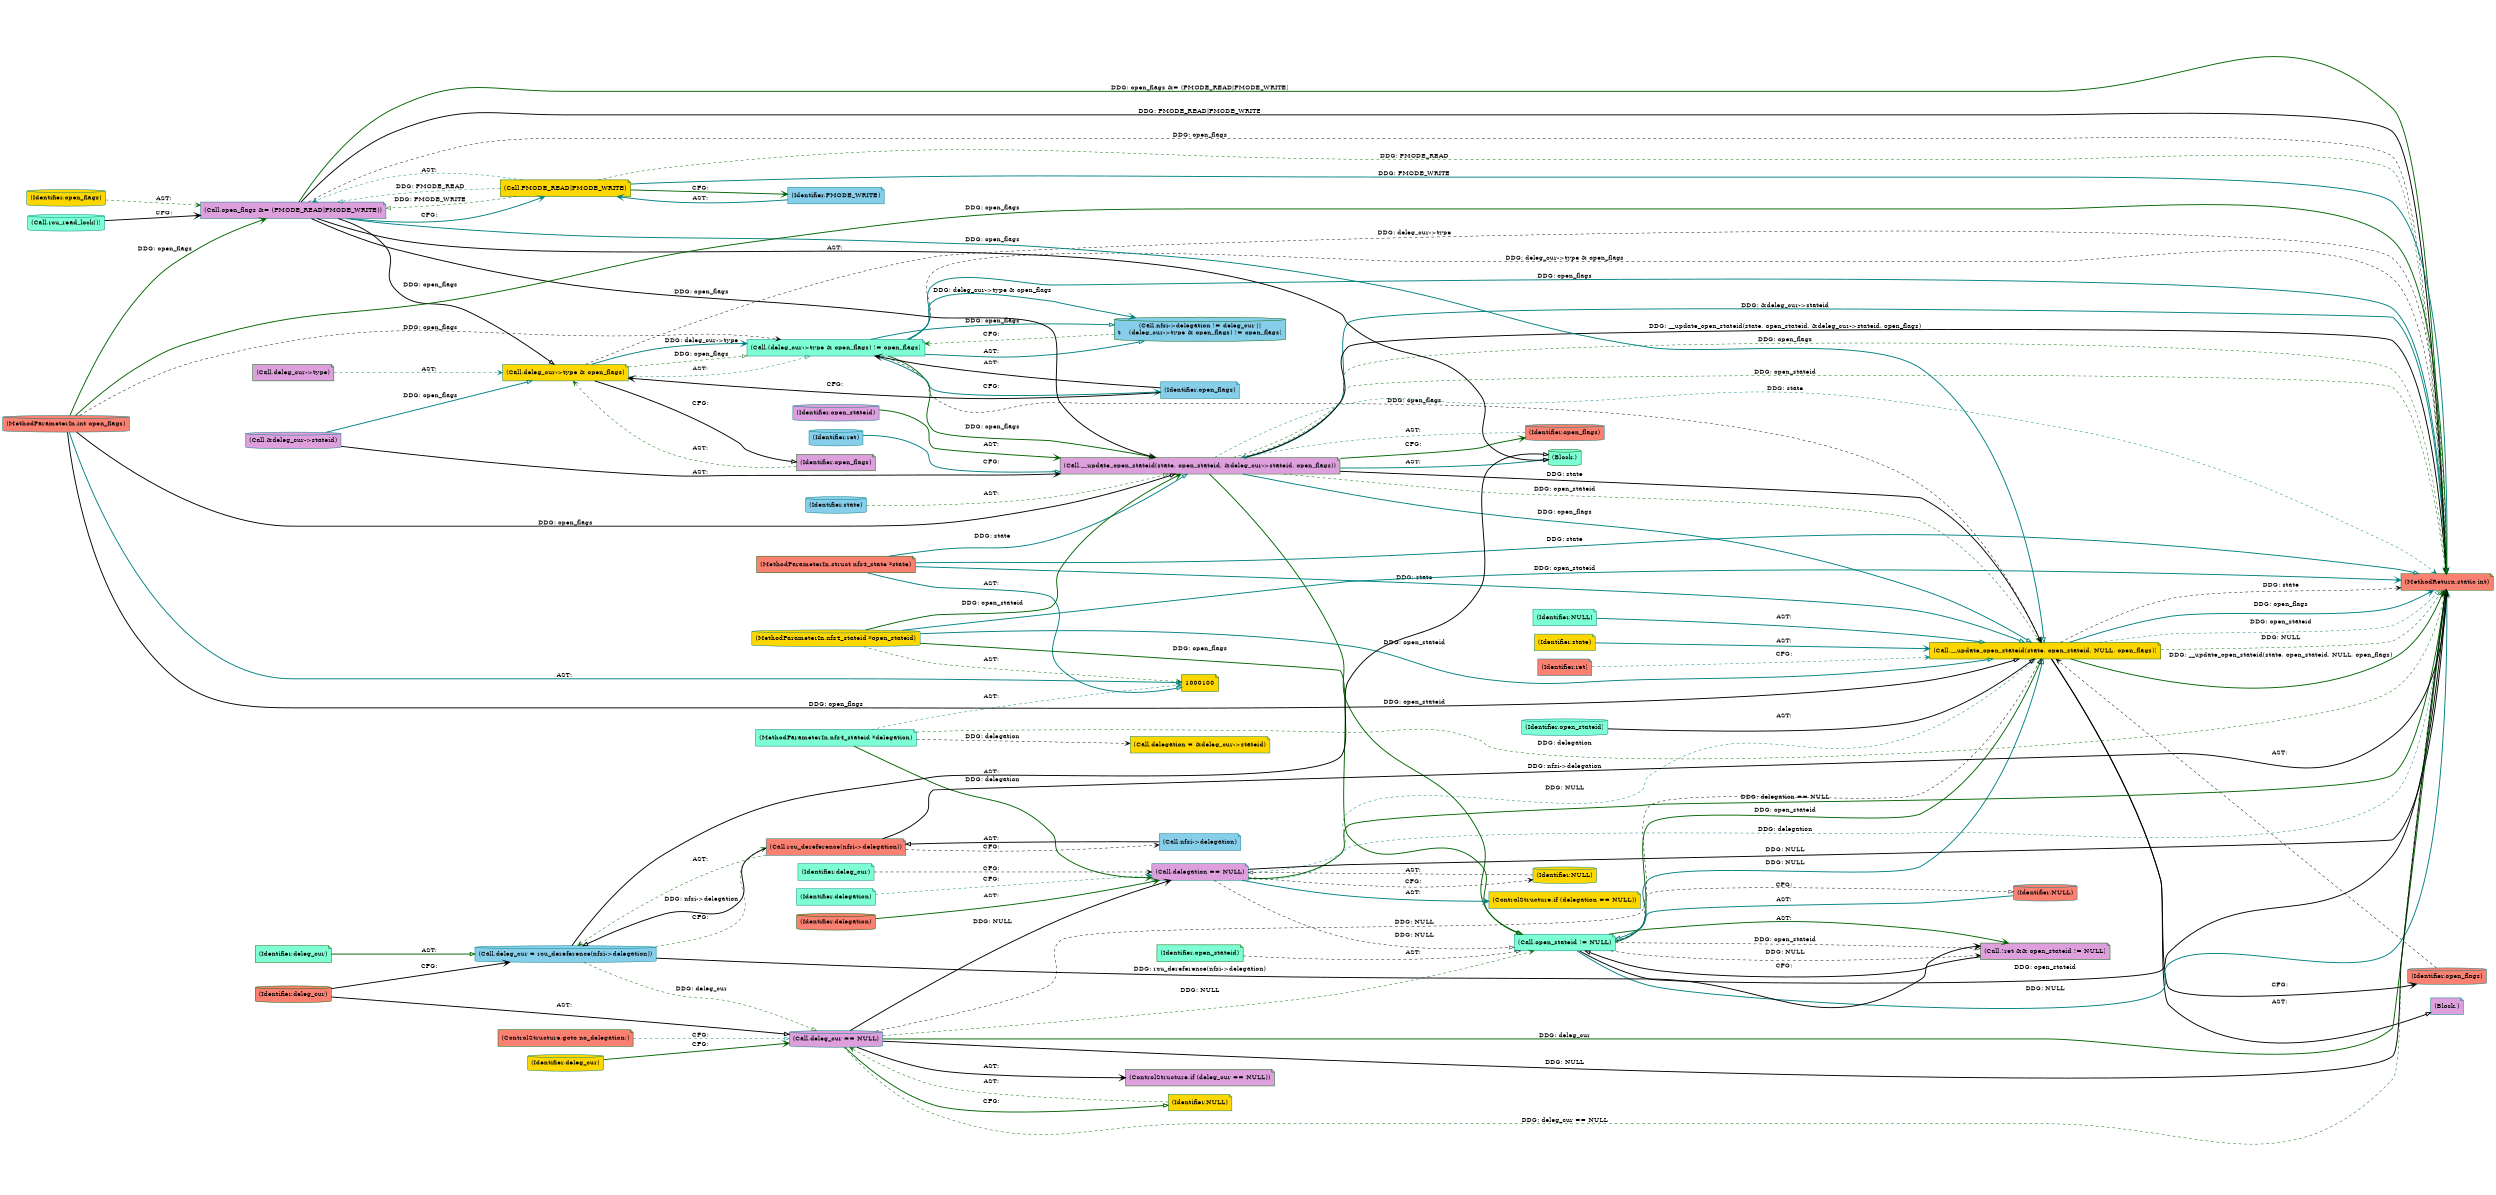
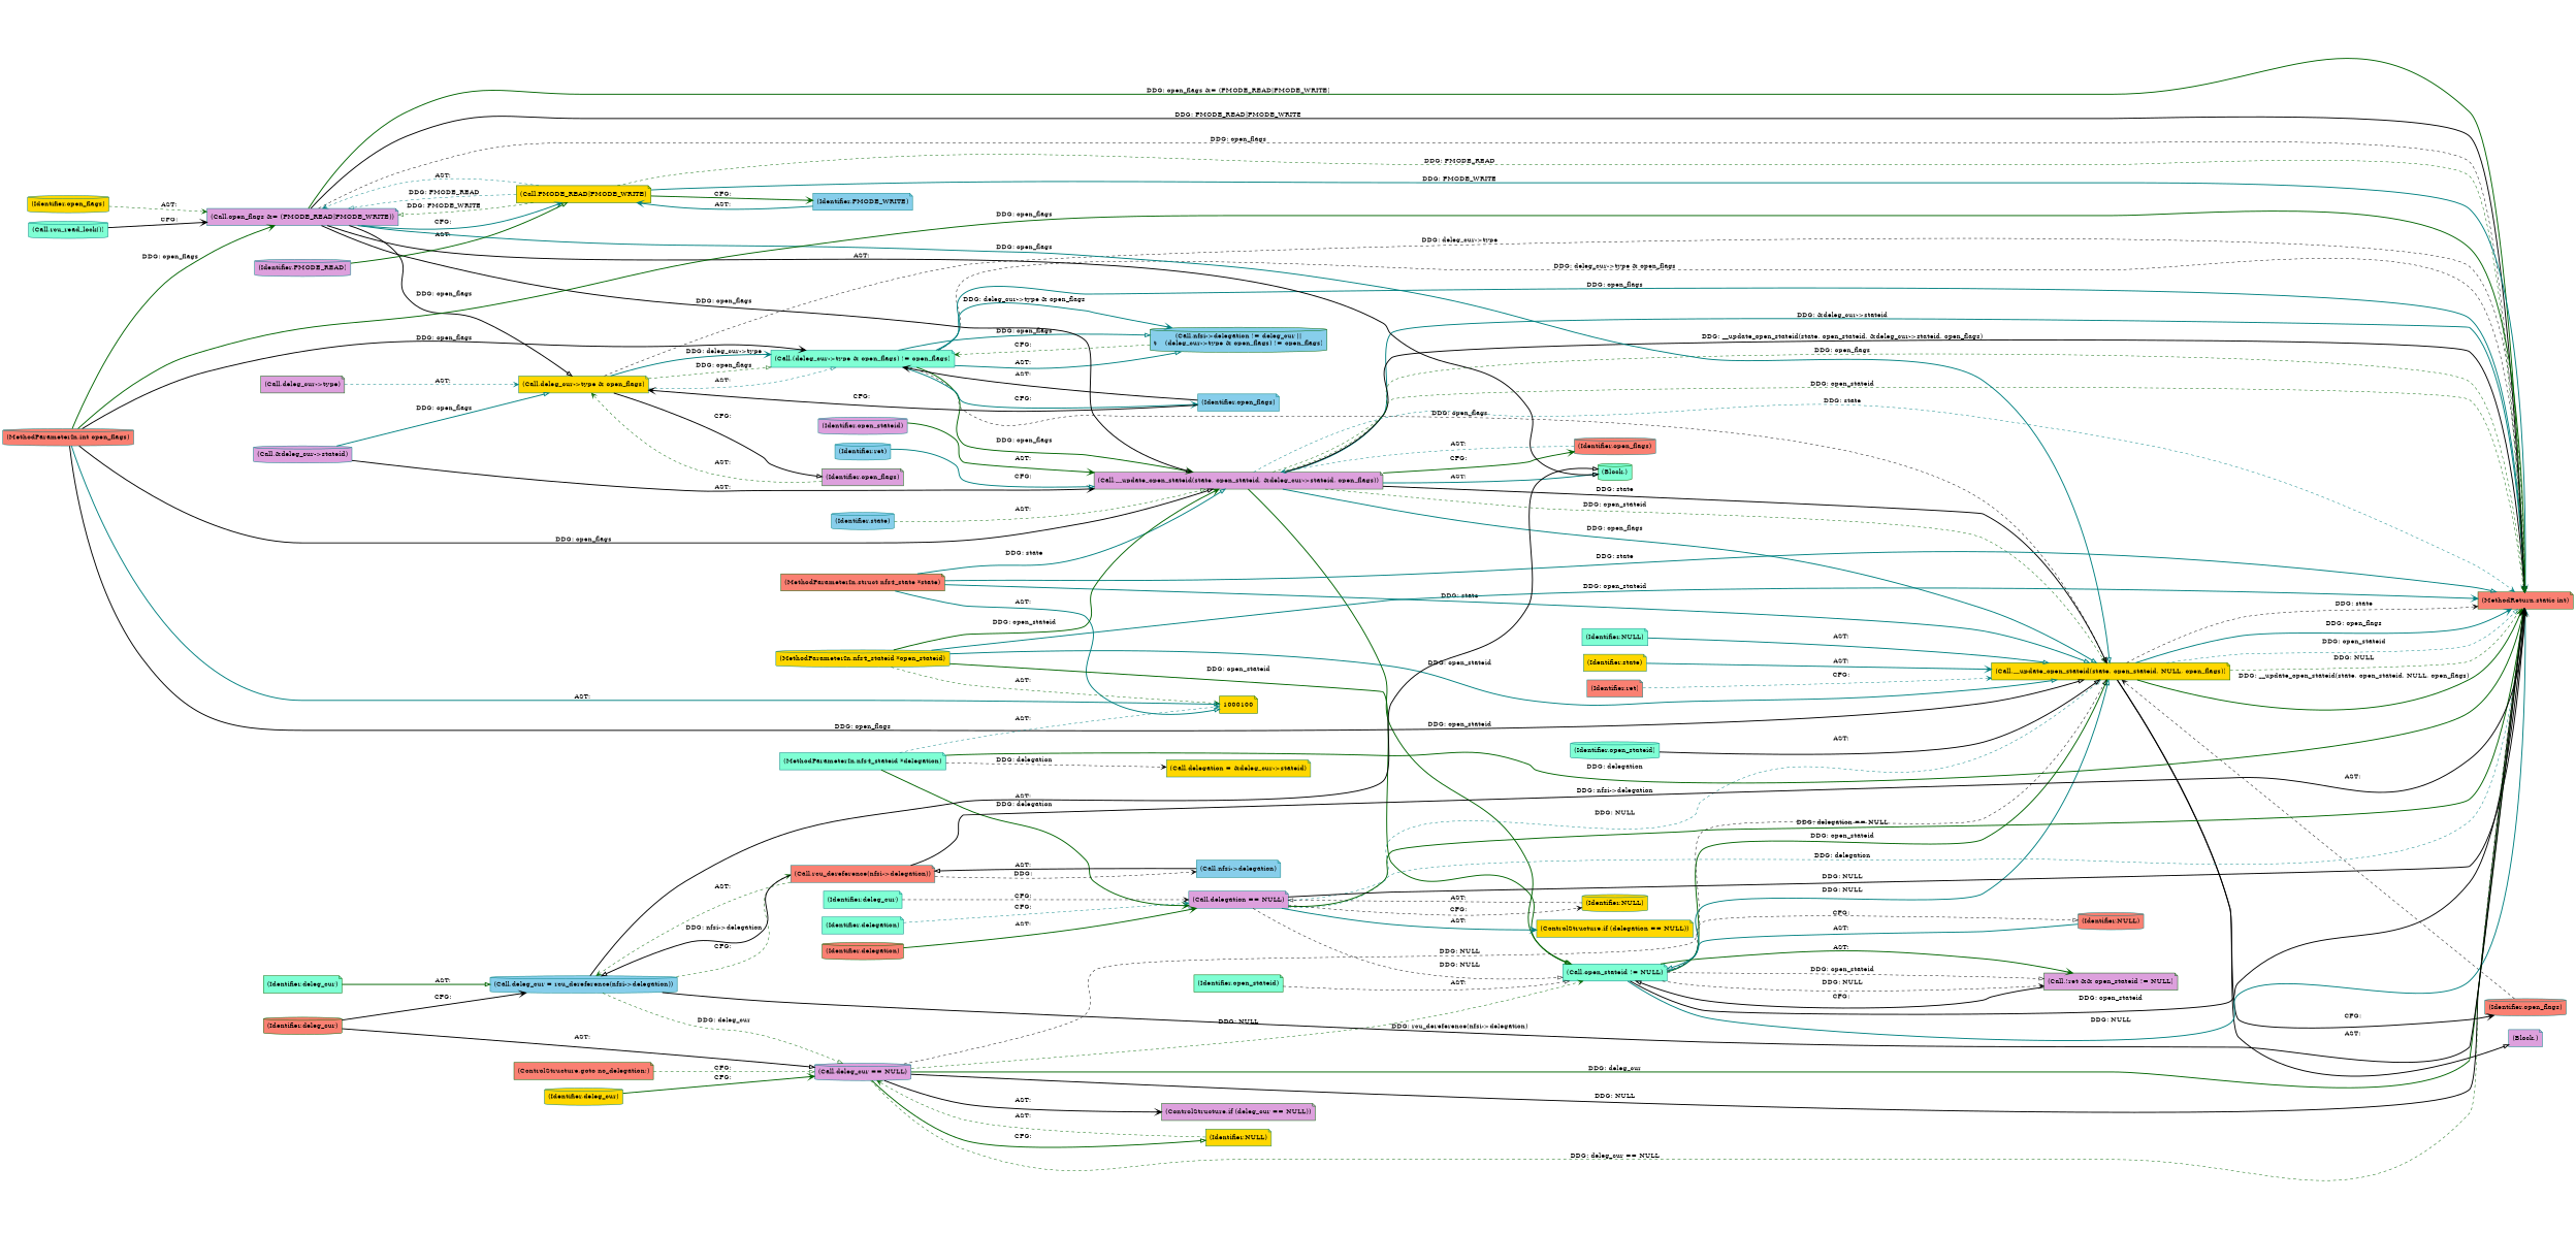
  digraph {
    rankdir=LR
    node [color=teal fillcolor=gold shape=note style=filled]
    edge [arrowhead=onormal color=black style=bold]
    n1 [color=darkgreen label="(Call,__update_open_stateid(state, open_stateid, NULL, open_flags))"]
    n2 [color=darkgreen fillcolor=salmon label="(MethodReturn,static int)"]
    n3 [fillcolor=salmon label="(Identifier,open_flags)" shape=cylinder]
    n4 [fillcolor=plum label="(Block,)"]
    n5 [color=darkgreen fillcolor=plum label="(Call,__update_open_stateid(state, open_stateid, &deleg_cur->stateid, open_flags))"]
    n6 [fillcolor=aquamarine label="(Call,open_stateid != NULL)"]
    n7 [color=darkgreen fillcolor=aquamarine label="(Block,)" shape=cylinder]
    n8 [fillcolor=salmon label="(Identifier,open_flags)" shape=cylinder]
    n9 [fillcolor=salmon label="(Identifier,NULL)" shape=cylinder]
    n10 [color=darkgreen fillcolor=plum label="(Call,!ret && open_stateid != NULL)"]
    n11 [color=darkgreen fillcolor=salmon label="(MethodParameterIn,struct nfs4_state *state)"]
    1000100 [color=darkgreen]
    n13 [label="(MethodParameterIn,nfs4_stateid *open_stateid)" shape=cylinder]
    n14 [fillcolor=aquamarine label="(Call,(deleg_cur->type & open_flags) != open_flags)"]
    n15 [color=darkgreen fillcolor=skyblue label="(Call,nfsi->delegation != deleg_cur ||\n\t    (deleg_cur->type & open_flags) != open_flags)" shape=cylinder]
    n16 [fillcolor=skyblue label="(Identifier,open_flags)"]
    n17 [label="(Call,deleg_cur->type & open_flags)"]
    n18 [color=darkgreen fillcolor=plum label="(Identifier,open_flags)"]
    n19 [fillcolor=plum label="(Call,open_flags &= (FMODE_READ|FMODE_WRITE))"]
    n20 [color=darkgreen label="(Call,FMODE_READ|FMODE_WRITE)"]
    n21 [fillcolor=skyblue label="(Identifier,FMODE_WRITE)"]
    n22 [fillcolor=salmon label="(MethodParameterIn,int open_flags)" shape=cylinder]
    n23 [fillcolor=plum label="(Call,delegation == NULL)"]
    n24 [label="(Identifier,NULL)" shape=cylinder]
    n25 [label="(ControlStructure,if (delegation == NULL))"]
    n26 [fillcolor=aquamarine label="(MethodParameterIn,nfs4_stateid *delegation)"]
    n27 [label="(Call,delegation = &deleg_cur->stateid)"]
    n28 [fillcolor=plum label="(Call,deleg_cur == NULL)" shape=cylinder]
    n29 [color=darkgreen fillcolor=plum label="(ControlStructure,if (deleg_cur == NULL))"]
    n30 [label="(Identifier,NULL)"]
    n31 [fillcolor=skyblue label="(Call,deleg_cur = rcu_dereference(nfsi->delegation))" shape=cylinder]
    n32 [fillcolor=salmon label="(Call,rcu_dereference(nfsi->delegation))"]
    n33 [fillcolor=skyblue label="(Call,nfsi->delegation)"]
    n34 [fillcolor=skyblue label="(Identifier,state)" shape=cylinder]
    n35 [color=darkgreen fillcolor=plum label="(Call,deleg_cur->type)"]
    n36 [fillcolor=aquamarine label="(Identifier,open_stateid)" shape=cylinder]
    n37 [label="(Identifier,open_flags)" shape=cylinder]
    n38 [fillcolor=aquamarine label="(Identifier,delegation)"]
    n39 [fillcolor=aquamarine label="(Identifier,NULL)"]
    n40 [color=darkgreen fillcolor=salmon label="(Identifier,deleg_cur)" shape=cylinder]
    n41 [color=darkgreen fillcolor=aquamarine label="(Identifier,deleg_cur)"]
    n42 [color=darkgreen fillcolor=salmon label="(Identifier,delegation)" shape=cylinder]
    n43 [label="(Identifier,state)"]
    n44 [fillcolor=aquamarine label="(Identifier,deleg_cur)"]
    n45 [color=darkgreen fillcolor=salmon label="(ControlStructure,goto no_delegation;)"]
    n46 [color=darkgreen fillcolor=aquamarine label="(Identifier,open_stateid)"]
    n47 [fillcolor=plum label="(Call,&deleg_cur->stateid)" shape=cylinder]
    n48 [fillcolor=salmon label="(Identifier,ret)"]
    n49 [fillcolor=aquamarine label="(Call,rcu_read_lock())" shape=cylinder]
    n50 [fillcolor=plum label="(Identifier,open_stateid)" shape=cylinder]
    n51 [fillcolor=skyblue label="(Identifier,ret)" shape=cylinder]
    n52 [label="(Identifier,deleg_cur)" shape=cylinder]
+   n53 [fillcolor=plum label="(Identifier,FMODE_READ)" shape=cylinder]
    n1 -> n2 [color=darkgreen label="DDG: NULL" style=dashed]
    n1 -> n2 [arrowhead=vee color=darkgreen label="DDG: __update_open_stateid(state, open_stateid, NULL, open_flags)"]
    n1 -> n2 [arrowhead=vee label="DDG: state" style=dashed]
    n1 -> n2 [arrowhead=vee color=teal label="DDG: open_flags"]
    n1 -> n2 [color=teal label="DDG: open_stateid" style=dashed]
    n1 -> n3 [arrowhead=vee label="CFG: "]
    n1 -> n4 [label="AST: "]
    n3 -> n1 [arrowhead=vee label="AST: " style=dashed]
    n5 -> n1 [label="DDG: state"]
    n5 -> n1 [color=darkgreen label="DDG: open_stateid" style=dashed]
    n5 -> n1 [color=teal label="DDG: open_flags"]
    n5 -> n2 [color=teal label="DDG: &deleg_cur->stateid"]
    n5 -> n2 [label="DDG: __update_open_stateid(state, open_stateid, &deleg_cur->stateid, open_flags)"]
    n5 -> n2 [color=darkgreen label="DDG: open_flags" style=dashed]
    n5 -> n2 [arrowhead=vee color=darkgreen label="DDG: open_stateid" style=dashed]
    n5 -> n2 [arrowhead=vee color=teal label="DDG: state" style=dashed]
    n5 -> n6 [color=darkgreen label="DDG: open_stateid"]
    n5 -> n7 [color=teal label="AST: "]
    n5 -> n8 [arrowhead=vee color=darkgreen label="CFG: "]
    n6 -> n1 [color=darkgreen label="DDG: open_stateid"]
    n6 -> n1 [color=teal label="DDG: NULL"]
    n6 -> n2 [arrowhead=vee label="DDG: open_stateid"]
    n6 -> n2 [arrowhead=vee color=teal label="DDG: NULL"]
    n6 -> n9 [label="CFG: " style=dashed]
    n6 -> n10 [arrowhead=vee color=darkgreen label="AST: "]
    n6 -> n10 [label="DDG: open_stateid" style=dashed]
    n6 -> n10 [arrowhead=vee label="DDG: NULL" style=dashed]
    n8 -> n5 [arrowhead=vee color=teal label="AST: " style=dashed]
    n9 -> n6 [color=teal label="AST: "]
    n10 -> n6 [label="CFG: "]
    n11 -> n1 [color=teal label="DDG: state"]
    n11 -> n2 [color=teal label="DDG: state"]
    n11 -> n5 [color=teal label="DDG: state"]
    n11 -> 1000100 [color=teal label="AST: "]
    n13 -> n1 [color=teal label="DDG: open_stateid"]
    n13 -> n2 [arrowhead=vee color=teal label="DDG: open_stateid"]
    n13 -> n5 [arrowhead=vee color=darkgreen label="DDG: open_stateid"]
-   n13 -> n6 [color=darkgreen label="DDG: open_flags"]
+   n13 -> n6 [color=darkgreen label="DDG: open_stateid"]
    n13 -> 1000100 [arrowhead=vee color=darkgreen label="AST: " style=dashed]
    n14 -> n1 [arrowhead=vee label="DDG: open_flags" style=dashed]
    n14 -> n2 [arrowhead=vee label="DDG: deleg_cur->type & open_flags" style=dashed]
    n14 -> n2 [arrowhead=vee color=teal label="DDG: open_flags"]
    n14 -> n5 [arrowhead=vee color=darkgreen label="DDG: open_flags"]
    n14 -> n15 [color=teal label="AST: "]
    n14 -> n15 [arrowhead=vee color=teal label="DDG: deleg_cur->type & open_flags"]
    n14 -> n15 [color=teal label="DDG: open_flags"]
    n14 -> n16 [arrowhead=vee color=teal label="CFG: "]
    n15 -> n14 [arrowhead=vee color=darkgreen label="CFG: " style=dashed]
    n16 -> n14 [arrowhead=vee label="AST: "]
    n16 -> n17 [arrowhead=vee label="CFG: "]
    n17 -> n2 [arrowhead=vee label="DDG: deleg_cur->type" style=dashed]
    n17 -> n14 [color=teal label="AST: " style=dashed]
    n17 -> n14 [arrowhead=vee color=teal label="DDG: deleg_cur->type"]
    n17 -> n14 [color=darkgreen label="DDG: open_flags" style=dashed]
    n17 -> n18 [label="CFG: "]
    n18 -> n17 [arrowhead=vee color=darkgreen label="AST: " style=dashed]
    n19 -> n1 [color=teal label="DDG: open_flags"]
    n19 -> n2 [color=darkgreen label="DDG: open_flags &= (FMODE_READ|FMODE_WRITE)"]
    n19 -> n2 [label="DDG: FMODE_READ|FMODE_WRITE"]
    n19 -> n2 [label="DDG: open_flags" style=dashed]
    n19 -> n5 [label="DDG: open_flags"]
    n19 -> n7 [label="AST: "]
    n19 -> n17 [label="DDG: open_flags"]
    n19 -> n20 [arrowhead=vee color=teal label="CFG: "]
    n20 -> n2 [arrowhead=vee color=darkgreen label="DDG: FMODE_READ" style=dashed]
    n20 -> n2 [color=teal label="DDG: FMODE_WRITE"]
    n20 -> n19 [arrowhead=vee color=teal label="AST: " style=dashed]
    n20 -> n19 [color=teal label="DDG: FMODE_READ" style=dashed]
    n20 -> n19 [color=darkgreen label="DDG: FMODE_WRITE" style=dashed]
    n20 -> n21 [arrowhead=vee color=darkgreen label="CFG: "]
    n21 -> n20 [arrowhead=vee color=teal label="AST: "]
    n22 -> n1 [label="DDG: open_flags"]
    n22 -> n2 [color=darkgreen label="DDG: open_flags"]
    n22 -> n5 [label="DDG: open_flags"]
    n22 -> 1000100 [color=teal label="AST: "]
-   n22 -> n14 [arrowhead=vee label="DDG: open_flags" style=dashed]
+   n22 -> n14 [arrowhead=vee label="DDG: open_flags"]
    n22 -> n19 [arrowhead=vee color=darkgreen label="DDG: open_flags"]
    n23 -> n1 [color=teal label="DDG: NULL" style=dashed]
    n23 -> n2 [arrowhead=vee color=darkgreen label="DDG: delegation == NULL"]
    n23 -> n2 [arrowhead=vee color=teal label="DDG: delegation" style=dashed]
    n23 -> n2 [label="DDG: NULL"]
    n23 -> n6 [label="DDG: NULL" style=dashed]
    n23 -> n24 [arrowhead=vee label="CFG: " style=dashed]
    n23 -> n25 [arrowhead=vee color=teal label="AST: "]
    n24 -> n23 [label="AST: " style=dashed]
-   n26 -> n2 [color=darkgreen label="DDG: delegation" style=dashed]
+   n26 -> n2 [color=darkgreen label="DDG: delegation"]
    n26 -> 1000100 [arrowhead=vee color=teal label="AST: " style=dashed]
    n26 -> n23 [arrowhead=vee color=darkgreen label="DDG: delegation"]
    n26 -> n27 [arrowhead=vee label="DDG: delegation" style=dashed]
    n28 -> n1 [label="DDG: NULL" style=dashed]
    n28 -> n2 [color=darkgreen label="DDG: deleg_cur"]
    n28 -> n2 [arrowhead=vee label="DDG: NULL"]
    n28 -> n2 [arrowhead=vee color=darkgreen label="DDG: deleg_cur == NULL" style=dashed]
    n28 -> n6 [arrowhead=vee color=darkgreen label="DDG: NULL" style=dashed]
-   n28 -> n23 [arrowhead=vee label="DDG: NULL"]
    n28 -> n29 [arrowhead=vee label="AST: "]
    n28 -> n30 [color=darkgreen label="CFG: "]
    n30 -> n28 [arrowhead=vee color=darkgreen label="AST: " style=dashed]
-   n31 -> n10 [arrowhead=vee label="DDG: rcu_dereference(nfsi->delegation)"]
+   n31 -> n2 [arrowhead=vee label="DDG: rcu_dereference(nfsi->delegation)"]
    n31 -> n7 [label="AST: "]
    n31 -> n28 [color=darkgreen label="DDG: deleg_cur" style=dashed]
    n31 -> n32 [arrowhead=vee color=darkgreen label="CFG: " style=dashed]
    n32 -> n2 [label="DDG: nfsi->delegation"]
    n32 -> n31 [arrowhead=vee color=darkgreen label="AST: " style=dashed]
    n32 -> n31 [label="DDG: nfsi->delegation"]
-   n32 -> n33 [arrowhead=vee label="CFG: " style=dashed]
+   n32 -> n33 [arrowhead=vee label="DDG: " style=dashed]
    n33 -> n32 [label="AST: "]
    n34 -> n5 [color=darkgreen label="AST: " style=dashed]
    n35 -> n17 [arrowhead=vee color=teal label="AST: " style=dashed]
    n36 -> n1 [label="AST: "]
    n37 -> n19 [arrowhead=vee color=darkgreen label="AST: " style=dashed]
    n38 -> n23 [arrowhead=vee color=teal label="CFG: " style=dashed]
    n39 -> n1 [color=teal label="AST: "]
    n40 -> n28 [label="AST: "]
    n40 -> n31 [arrowhead=vee label="CFG: "]
    n41 -> n31 [color=darkgreen label="AST: "]
    n42 -> n23 [arrowhead=vee color=darkgreen label="AST: "]
    n43 -> n1 [arrowhead=vee color=teal label="AST: "]
    n44 -> n23 [arrowhead=vee label="CFG: " style=dashed]
-   n45 -> n28 [color=teal label="CFG: " style=dashed]
+   n45 -> n28 [color=darkgreen label="CFG: " style=dashed]
    n46 -> n6 [label="AST: " style=dashed]
    n47 -> n5 [arrowhead=vee label="AST: "]
    n47 -> n17 [color=teal label="DDG: open_flags"]
    n48 -> n1 [arrowhead=vee color=teal label="CFG: " style=dashed]
    n49 -> n19 [arrowhead=vee label="CFG: "]
    n50 -> n5 [arrowhead=vee color=darkgreen label="AST: "]
    n51 -> n5 [color=teal label="CFG: "]
    n52 -> n28 [arrowhead=vee color=darkgreen label="CFG: "]
+   n53 -> n20 [color=darkgreen label="AST: "]
  }
